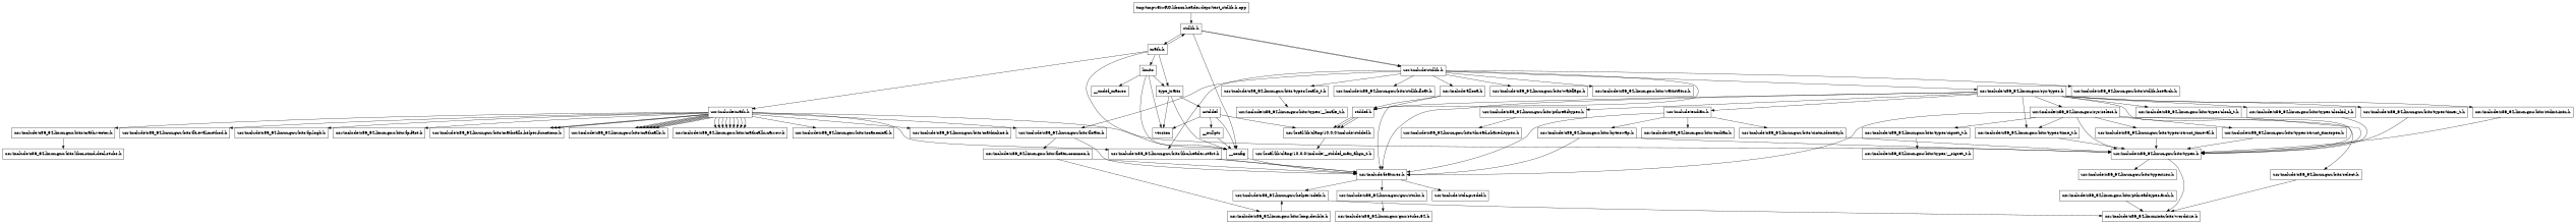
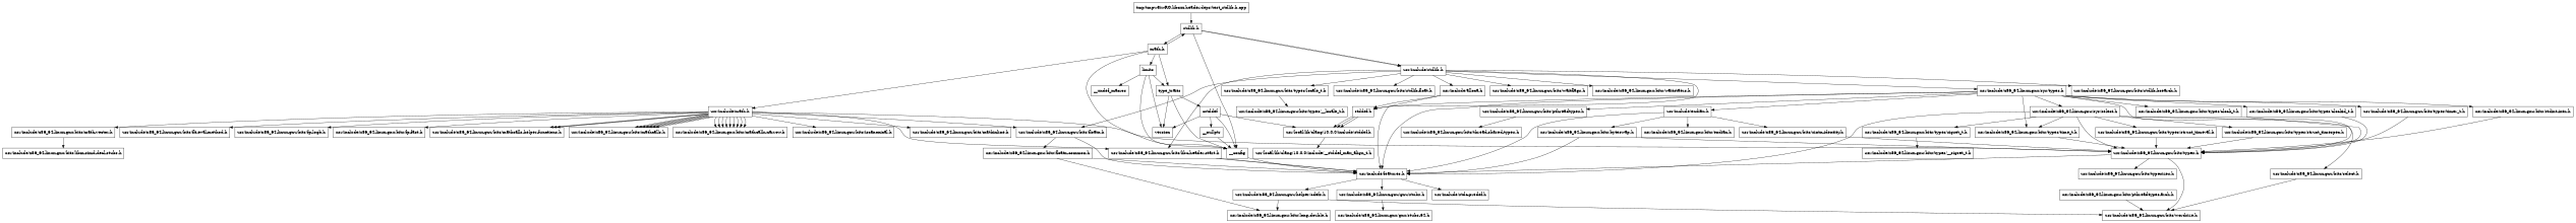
  digraph {
    node [shape=box]
    n1 [label="stdlib.h"]
    n2 [label=__config]
    n3 [label="usr/include/stdlib.h"]
    n4 [label="math.h"]
    n5 [label="usr/include/features.h"]
    n6 [label="usr/include/x86_64-linux-gnu/bits/libc-header-start.h"]
    n7 [label="stddef.h"]
    n8 [label="usr/include/x86_64-linux-gnu/bits/waitflags.h"]
    n9 [label="usr/include/x86_64-linux-gnu/bits/waitstatus.h"]
    n10 [label="usr/include/x86_64-linux-gnu/bits/floatn.h"]
    n11 [label="usr/include/x86_64-linux-gnu/bits/types/locale_t.h"]
    n12 [label="usr/include/x86_64-linux-gnu/sys/types.h"]
    n13 [label="usr/include/alloca.h"]
    n14 [label="usr/include/x86_64-linux-gnu/bits/stdlib-bsearch.h"]
    n15 [label="usr/include/x86_64-linux-gnu/bits/stdlib-float.h"]
    n16 [label="usr/include/math.h"]
    n17 [label=type_traits]
    n18 [label=limits]
    n19 [label="tmp/tmpw8iwRO.libcxx.header.deps/test_stdlib.h.cpp"]
    n20 [label="usr/include/stdc-predef.h"]
    n21 [label="usr/include/x86_64-linux-gnu/helper/cdefs.h"]
    n22 [label="usr/include/x86_64-linux-gnu/gnu/stubs.h"]
-   n23 [label="usr/include/x86_64-linux-intn/bits/wordsize.h"]
+   n23 [label="usr/include/x86_64-linux-gnu/bits/wordsize.h"]
    n24 [label="usr/include/x86_64-linux-gnu/bits/long-double.h"]
    n25 [label="usr/include/x86_64-linux-gnu/gnu/stubs-64.h"]
    n26 [label="usr/local/lib/clang/10.0.0/include/stddef.h"]
    n27 [label="usr/include/x86_64-linux-gnu/bits/floatn-common.h"]
    n28 [label="usr/include/x86_64-linux-gnu/bits/types/__locale_t.h"]
    n29 [label="usr/include/x86_64-linux-gnu/bits/types.h"]
    n30 [label="usr/include/x86_64-linux-gnu/bits/types/clock_t.h"]
    n31 [label="usr/include/x86_64-linux-gnu/bits/types/clockid_t.h"]
    n32 [label="usr/include/x86_64-linux-gnu/bits/types/time_t.h"]
    n33 [label="usr/include/x86_64-linux-gnu/bits/types/timer_t.h"]
    n34 [label="usr/include/x86_64-linux-gnu/bits/stdint-intn.h"]
    n35 [label="usr/include/endian.h"]
    n36 [label="usr/include/x86_64-linux-gnu/sys/select.h"]
    n37 [label="usr/include/x86_64-linux-gnu/bits/pthreadtypes.h"]
    n38 [label="usr/local/lib/clang/10.0.0/include/__stddef_max_align_t.h"]
    n39 [label="usr/include/x86_64-linux-gnu/bits/typesizes.h"]
    n40 [label="usr/include/x86_64-linux-gnu/bits/endian.h"]
    n41 [label="usr/include/x86_64-linux-gnu/bits/byteswap.h"]
    n42 [label="usr/include/x86_64-linux-gnu/bits/uintn-identity.h"]
    n43 [label="usr/include/x86_64-linux-gnu/bits/select.h"]
    n44 [label="usr/include/x86_64-linux-gnu/bits/types/sigset_t.h"]
    n45 [label="usr/include/x86_64-linux-gnu/bits/types/struct_timeval.h"]
    n46 [label="usr/include/x86_64-linux-gnu/bits/types/struct_timespec.h"]
    n47 [label="usr/include/x86_64-linux-gnu/bits/thread-shared-types.h"]
    n48 [label="usr/include/x86_64-linux-gnu/bits/types/__sigset_t.h"]
    n49 [label="usr/include/x86_64-linux-gnu/bits/pthreadtypes-arch.h"]
    n50 [label="usr/include/x86_64-linux-gnu/bits/math-vector.h"]
    n51 [label="usr/include/x86_64-linux-gnu/bits/flt-eval-method.h"]
    n52 [label="usr/include/x86_64-linux-gnu/bits/fp-logb.h"]
    n53 [label="usr/include/x86_64-linux-gnu/bits/fp-fast.h"]
    n54 [label="usr/include/x86_64-linux-gnu/bits/mathcalls-helper-functions.h"]
    n55 [label="usr/include/x86_64-linux-gnu/bits/mathcalls.h"]
    n56 [label="usr/include/x86_64-linux-gnu/bits/mathcalls-narrow.h"]
    n57 [label="usr/include/x86_64-linux-gnu/bits/iscanonical.h"]
    n58 [label="usr/include/x86_64-linux-gnu/bits/mathinline.h"]
    n59 [label=cstddef]
    n60 [label=version]
    n61 [label=__undef_macros]
    n62 [label="usr/include/x86_64-linux-gnu/bits/libm-simd-decl-stubs.h"]
    n63 [label=__nullptr]
    n1 -> n2
    n1 -> n3
    n1 -> n3
    n1 -> n4
    n2 -> n5
    n3 -> n6
    n3 -> n7
    n3 -> n8
    n3 -> n9
    n3 -> n10
    n3 -> n11
    n3 -> n12
    n3 -> n13
    n3 -> n14
    n3 -> n15
    n4 -> n1
    n4 -> n2
    n4 -> n16
    n4 -> n17
    n4 -> n18
    n5 -> n20
    n5 -> n21
    n5 -> n22
    n6 -> n5
    n6 -> n5
    n7 -> n26
    n7 -> n26
    n7 -> n26
    n10 -> n5
    n10 -> n27
    n11 -> n28
    n12 -> n5
    n12 -> n7
    n12 -> n29
    n12 -> n30
    n12 -> n31
    n12 -> n32
    n12 -> n33
    n12 -> n34
    n12 -> n35
    n12 -> n36
    n12 -> n37
    n13 -> n5
    n13 -> n7
    n16 -> n6
    n16 -> n10
    n16 -> n29
    n16 -> n50
    n16 -> n51
    n16 -> n52
    n16 -> n53
    n16 -> n54
    n16 -> n54
    n16 -> n54
    n16 -> n55
    n16 -> n55
    n16 -> n55
    n16 -> n55
    n16 -> n55
    n16 -> n55
    n16 -> n55
    n16 -> n56
    n16 -> n56
    n16 -> n56
    n16 -> n56
    n16 -> n56
    n16 -> n56
    n16 -> n56
    n16 -> n56
    n16 -> n56
    n16 -> n57
    n16 -> n58
    n17 -> n2
    n17 -> n59
    n17 -> n60
    n18 -> n2
    n18 -> n17
    n18 -> n60
    n18 -> n61
    n19 -> n1
    n21 -> n23
-   n24 -> n21
+   n21 -> n24
    n22 -> n25
    n26 -> n38
    n27 -> n5
    n27 -> n24
+   n29 -> n5
    n29 -> n23
    n29 -> n39
    n30 -> n29
    n31 -> n29
    n32 -> n29
    n33 -> n29
    n34 -> n29
    n35 -> n5
    n35 -> n40
    n35 -> n41
    n35 -> n42
    n36 -> n5
    n36 -> n29
    n36 -> n32
    n36 -> n43
    n36 -> n44
    n36 -> n45
    n36 -> n46
    n37 -> n47
    n41 -> n5
    n41 -> n29
    n42 -> n29
    n43 -> n23
    n44 -> n48
    n45 -> n29
    n46 -> n29
    n49 -> n23
    n50 -> n62
    n59 -> n2
    n59 -> n26
    n59 -> n60
    n59 -> n63
    n63 -> n2
  }
